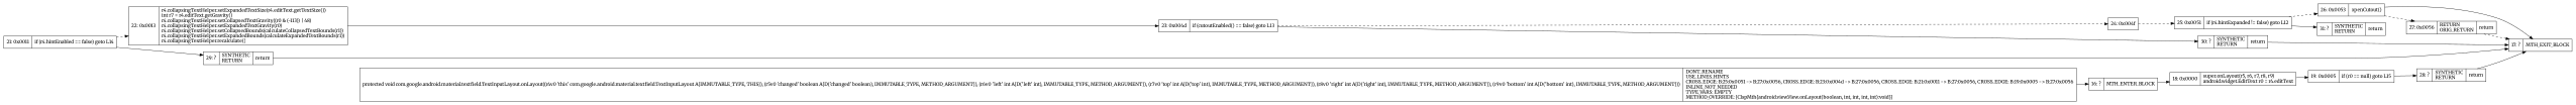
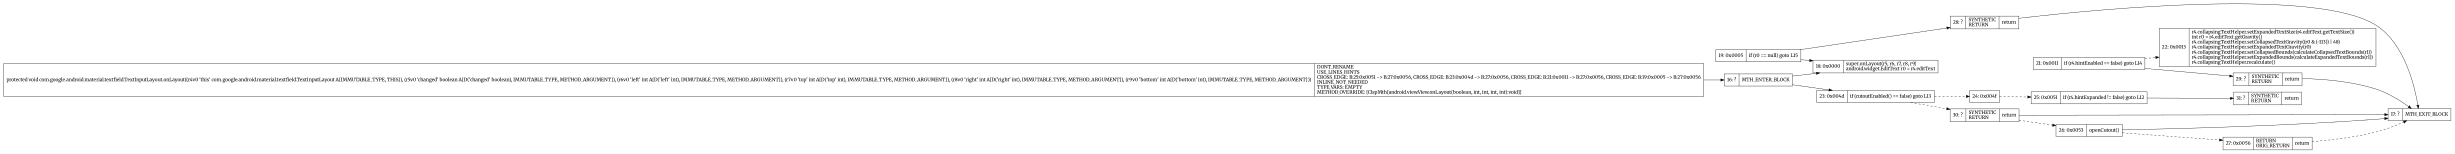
  digraph {
    fontname=Merriweather
    rankdir=LR
    node [fontname=Merriweather shape=record]
    edge [fontname=Merriweather]
    n1 [label="{16\:\ ?|MTH_ENTER_BLOCK\l}"]
    n2 [label="{18\:\ 0x0000|super.onLayout(r5, r6, r7, r8, r9)\landroid.widget.EditText r0 = r4.editText\l}"]
    n3 [label="{19\:\ 0x0005|if (r0 == null) goto L15\l}"]
    n4 [label="{28\:\ ?|SYNTHETIC\lRETURN\l|return\l}"]
    n5 [label="{17\:\ ?|MTH_EXIT_BLOCK\l}"]
    n6 [label="{21\:\ 0x0011|if (r4.hintEnabled == false) goto L14\l}"]
-   n7 [label="{22\:\ 0x0013|r4.collapsingTextHelper.setExpandedTextSize(r4.editText.getTextSize())\lint r7 = r4.editText.getGravity()\lr4.collapsingTextHelper.setCollapsedTextGravity((r0 & (\-113)) \| 48)\lr4.collapsingTextHelper.setExpandedTextGravity(r0)\lr4.collapsingTextHelper.setCollapsedBounds(calculateCollapsedTextBounds(r1))\lr4.collapsingTextHelper.setExpandedBounds(calculateExpandedTextBounds(r1))\lr4.collapsingTextHelper.recalculate()\l}"]
+   n7 [label="{22\:\ 0x0013|r4.collapsingTextHelper.setExpandedTextSize(r4.editText.getTextSize())\lint r0 = r4.editText.getGravity()\lr4.collapsingTextHelper.setCollapsedTextGravity((r0 & (\-113)) \| 48)\lr4.collapsingTextHelper.setExpandedTextGravity(r0)\lr4.collapsingTextHelper.setCollapsedBounds(calculateCollapsedTextBounds(r1))\lr4.collapsingTextHelper.setExpandedBounds(calculateExpandedTextBounds(r1))\lr4.collapsingTextHelper.recalculate()\l}"]
    n8 [label="{29\:\ ?|SYNTHETIC\lRETURN\l|return\l}"]
    n9 [label="{23\:\ 0x004d|if (cutoutEnabled() == false) goto L13\l}"]
    n10 [label="{24\:\ 0x004f}"]
    n11 [label="{30\:\ ?|SYNTHETIC\lRETURN\l|return\l}"]
    n12 [label="{25\:\ 0x0051|if (r4.hintExpanded != false) goto L12\l}"]
    n13 [label="{26\:\ 0x0053|openCutout()\l}"]
    n14 [label="{31\:\ ?|SYNTHETIC\lRETURN\l|return\l}"]
    n15 [label="{27\:\ 0x0056|RETURN\lORIG_RETURN\l|return\l}"]
    n16 [label="{protected void com.google.android.material.textfield.TextInputLayout.onLayout((r4v0 'this' com.google.android.material.textfield.TextInputLayout A[IMMUTABLE_TYPE, THIS]), (r5v0 'changed' boolean A[D('changed' boolean), IMMUTABLE_TYPE, METHOD_ARGUMENT]), (r6v0 'left' int A[D('left' int), IMMUTABLE_TYPE, METHOD_ARGUMENT]), (r7v0 'top' int A[D('top' int), IMMUTABLE_TYPE, METHOD_ARGUMENT]), (r8v0 'right' int A[D('right' int), IMMUTABLE_TYPE, METHOD_ARGUMENT]), (r9v0 'bottom' int A[D('bottom' int), IMMUTABLE_TYPE, METHOD_ARGUMENT]))  | DONT_RENAME\lUSE_LINES_HINTS\lCROSS_EDGE: B:25:0x0051 \-\> B:27:0x0056, CROSS_EDGE: B:23:0x004d \-\> B:27:0x0056, CROSS_EDGE: B:21:0x0011 \-\> B:27:0x0056, CROSS_EDGE: B:19:0x0005 \-\> B:27:0x0056\lINLINE_NOT_NEEDED\lTYPE_VARS: EMPTY\lMETHOD_OVERRIDE: [ClspMth\{android.view.View.onLayout(boolean, int, int, int, int):void\}]\l}"]
    n1 -> n2
-   n2 -> n3
+   n3 -> n2
    n3 -> n4
    n4 -> n5
    n6 -> n7 [style=dashed]
    n6 -> n8
-   n7 -> n9
+   n1 -> n9
    n8 -> n5
    n9 -> n10 [style=dashed]
-   n9 -> n11
+   n9 -> n11 [style=dashed]
    n10 -> n12 [style=dashed]
    n11 -> n5
-   n12 -> n13 [style=dashed]
+   n11 -> n13 [style=dashed]
    n12 -> n14
    n13 -> n5
    n13 -> n15 [style=dashed]
    n15 -> n5 [style=dashed]
    n16 -> n1
  }
